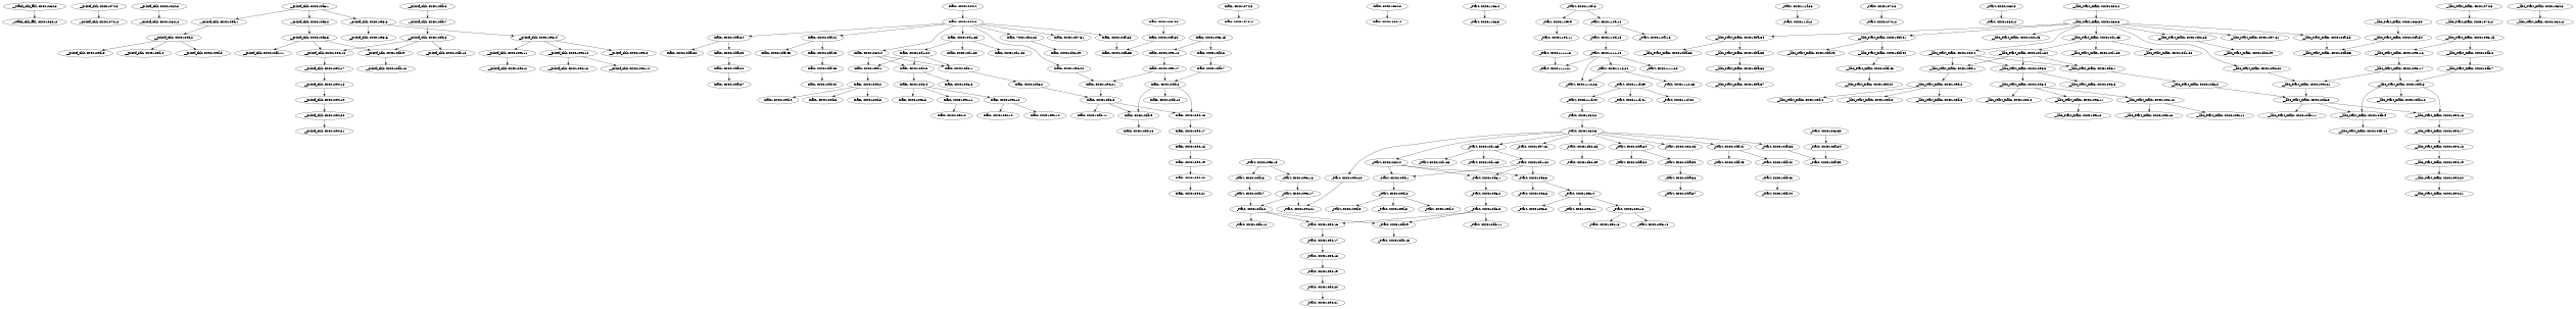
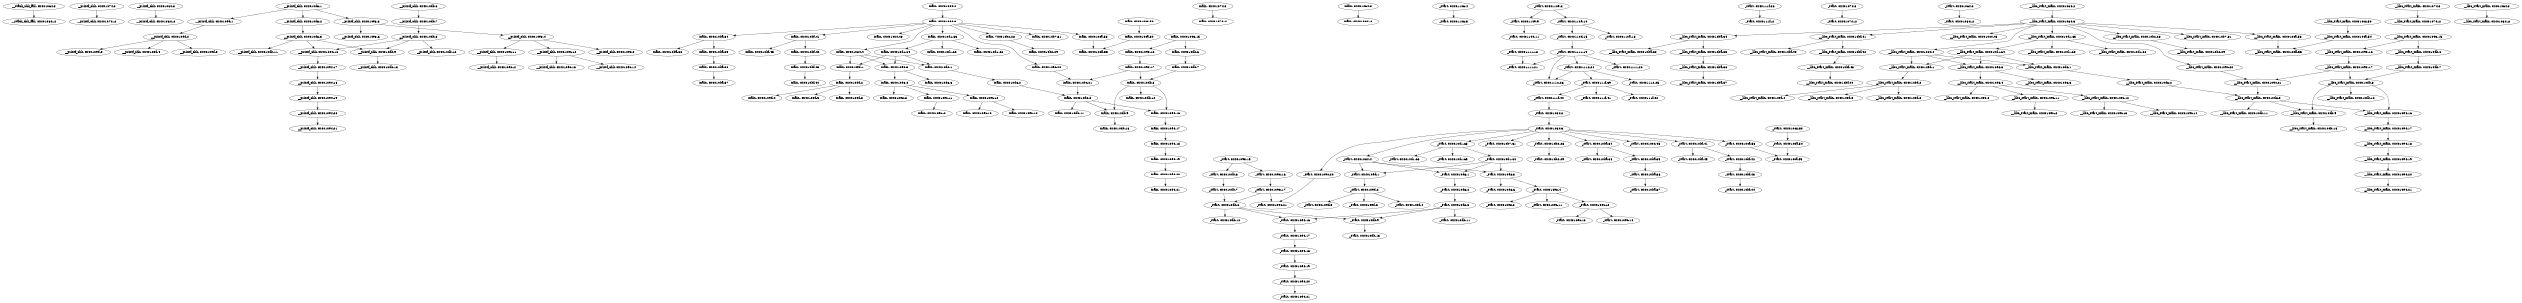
  strict digraph {
    n1 [label="__stack_chk_fail: 0x401064:3"]
    n2 [label="__stack_chk_fail: 0x401064:-2"]
    n3 [label="__printf_chk: 0x401074:3"]
    n4 [label="__printf_chk: 0x401074:-2"]
    n5 [label="__printf_chk: 0x401064:3"]
    n6 [label="__printf_chk: 0x401064:-2"]
    n7 [label="__printf_chk: 0x4010ed:1"]
    n8 [label="__printf_chk: 0x4010ed:2"]
    n9 [label="__printf_chk: 0x4010ed:3"]
    n10 [label="__printf_chk: 0x4010ed:4"]
    n11 [label="__printf_chk: 0x4010ed:5"]
    n12 [label="__printf_chk: 0x4010d6:1"]
    n13 [label="__printf_chk: 0x4010d6:2"]
    n14 [label="__printf_chk: 0x4010e8:3"]
    n15 [label="__printf_chk: 0x4010d6:3"]
    n16 [label="__printf_chk: 0x4010e8:4"]
    n17 [label="__printf_chk: 0x4010e8:6"]
    n18 [label="__printf_chk: 0x4010db:9"]
    n19 [label="__printf_chk: 0x4010db:11"]
    n20 [label="__printf_chk: 0x4010e4:16"]
    n21 [label="__printf_chk: 0x4010e8:8"]
    n22 [label="__printf_chk: 0x4010ec:11"]
    n23 [label="__printf_chk: 0x4010ec:12"]
    n24 [label="__printf_chk: 0x4010db:13"]
    n25 [label="__printf_chk: 0x4010e4:17"]
    n26 [label="__printf_chk: 0x4010e4:18"]
    n27 [label="__printf_chk: 0x4010db:6"]
    n28 [label="__printf_chk: 0x4010db:7"]
    n29 [label="__printf_chk: 0x4010db:8"]
    n30 [label="__printf_chk: 0x4010db:12"]
    n31 [label="__printf_chk: 0x4010e4:19"]
    n32 [label="__printf_chk: 0x4010e4:20"]
    n33 [label="__printf_chk: 0x4010e4:21"]
    n34 [label="__printf_chk: 0x4010ec:-2"]
    n35 [label="__printf_chk: 0x4010ec:13"]
    n36 [label="__printf_chk: 0x4010ec:14"]
    n37 [label="main: 0x401084:2"]
    n38 [label="main: 0x401084:3"]
    n39 [label="main: 0x401084:4"]
    n40 [label="main: 0x40109c:20"]
    n41 [label="main: 7x4010b2:28"]
    n42 [label="main: 0x4010b7:31"]
    n43 [label="main: 0x4010ba:34"]
    n44 [label="main: 0x4010bf:41"]
+   n45 [label="main: 0x4010c4:48"]
    n46 [label="main: 0x4010ca:53"]
    n47 [label="main: 0x4010d1:63"]
    n48 [label="main: 0x4010d6:1"]
    n49 [label="main: 0x4010e8:3"]
    n50 [label="main: 0x4010ed:1"]
    n51 [label="main: 0x40109c:21"]
    n52 [label="main: 0x4010b2:29"]
    n53 [label="main: 0x4010ba:35"]
    n54 [label="main: 0x4010ba:38"]
    n55 [label="main: 0x4010bf:42"]
    n56 [label="main: 0x4010bf:45"]
    n57 [label="main: 0x4010ca:55"]
    n58 [label="main: 0x4010d1:64"]
    n59 [label="main: 0x4010d1:65"]
    n60 [label="main: 0x4010d1:66"]
    n61 [label="main: 0x4010d6:2"]
    n62 [label="main: 0x4010e8:4"]
    n63 [label="main: 0x4010e8:6"]
    n64 [label="main: 0x4010ed:2"]
    n65 [label="main: 0x4010d6:3"]
    n66 [label="main: 0x4010ba:36"]
    n67 [label="main: 0x4010bf:43"]
    n68 [label="main: 0x4010e8:8"]
    n69 [label="main: 0x4010ec:11"]
    n70 [label="main: 0x4010ec:12"]
    n71 [label="main: 0x4010ed:3"]
    n72 [label="main: 0x4010ed:4"]
    n73 [label="main: 0x4010ed:5"]
    n74 [label="main: 0x401093:15"]
    n75 [label="main: 0x401093:16"]
    n76 [label="main: 0x4010db:6"]
    n77 [label="main: 0x401093:17"]
    n78 [label="main: 0x4010db:7"]
    n79 [label="main: 0x4010db:8"]
    n80 [label="main: 0x4010db:9"]
    n81 [label="main: 0x4010e4:16"]
    n82 [label="main: 0x4010db:12"]
    n83 [label="main: 0x4010db:11"]
    n84 [label="main: 0x4010db:13"]
    n85 [label="main: 0x4010e4:17"]
    n86 [label="main: 0x4010ba:37"]
    n87 [label="main: 0x4010bf:44"]
    n88 [label="main: 0x4010c8:50"]
    n89 [label="main: 0x4010ca:54"]
    n90 [label="main: 0x401074:3"]
    n91 [label="main: 0x401074:-2"]
    n92 [label="main: 0x4010e4:18"]
    n93 [label="main: 0x4010e4:19"]
    n94 [label="main: 0x4010e4:20"]
    n95 [label="main: 0x4010e4:21"]
    n96 [label="main: 0x4010ec:-2"]
    n97 [label="main: 0x4010ec:13"]
    n98 [label="main: 0x4010ec:14"]
    n99 [label="main: 0x401064:3"]
    n100 [label="main: 0x401064:-2"]
    n101 [label="_start: 0x401106:4"]
    n102 [label="_start: 0x401106:5"]
    n103 [label="_start: 0x401109:8"]
    n104 [label="_start: 0x401109:9"]
    n105 [label="_start: 0x401109:10"]
    n106 [label="_start: 0x401109:11"]
    n107 [label="_start: 0x40110a:13"]
    n108 [label="_start: 0x40110d:15"]
    n109 [label="_start: 0x401111:19"]
    n110 [label="_start: 0x401111:20"]
    n111 [label="_start: 0x401111:21"]
    n112 [label="_start: 0x401112:24"]
    n113 [label="_start: 0x401112:26"]
    n114 [label="_start: 0x401112:25"]
    n115 [label="_start: 0x40111f:39"]
    n116 [label="_start: 0x40111f:40"]
    n117 [label="_start: 0x40111f:41"]
    n118 [label="_start: 0x40111f:42"]
    n119 [label="_start: 0x401111:18"]
    n120 [label="_start: 0x401084:2"]
    n121 [label="_start: 0x401084:3"]
    n122 [label="_start: 0x401084:4"]
    n123 [label="_start: 0x40109c:20"]
    n124 [label="_start: 0x4010b2:28"]
    n125 [label="_start: 0x4010b7:31"]
    n126 [label="_start: 0x4010ba:34"]
    n127 [label="_start: 0x4010bf:41"]
    n128 [label="_start: 0x4010c4:48"]
    n129 [label="_start: 0x4010ca:53"]
    n130 [label="_start: 0x4010d1:63"]
    n131 [label="_start: 0x40111f:38"]
    n132 [label="_start: 0x40111f:-2"]
    n133 [label="_start: 0x4010d6:1"]
    n134 [label="_start: 0x4010e8:3"]
    n135 [label="_start: 0x4010ed:1"]
    n136 [label="_start: 0x40109c:21"]
    n137 [label="_start: 0x4010b2:29"]
    n138 [label="_start: 0x4010ba:35"]
    n139 [label="_start: 0x4010ba:38"]
    n140 [label="_start: 0x4010bf:42"]
    n141 [label="_start: 0x4010bf:45"]
    n142 [label="_start: 0x4010ca:55"]
    n143 [label="_start: 0x4010d1:64"]
    n144 [label="_start: 0x4010d1:65"]
    n145 [label="_start: 0x4010d1:66"]
    n146 [label="_start: 0x4010d6:2"]
    n147 [label="_start: 0x4010e8:4"]
    n148 [label="_start: 0x4010e8:6"]
    n149 [label="_start: 0x4010ed:2"]
    n150 [label="_start: 0x4010ba:36"]
    n151 [label="_start: 0x4010bf:43"]
    n152 [label="_start: 0x4010d6:3"]
    n153 [label="_start: 0x4010e8:8"]
    n154 [label="_start: 0x4010ec:11"]
    n155 [label="_start: 0x4010ec:12"]
    n156 [label="_start: 0x4010ed:3"]
    n157 [label="_start: 0x4010ed:4"]
    n158 [label="_start: 0x4010ed:5"]
    n159 [label="_start: 0x401093:15"]
    n160 [label="_start: 0x401093:16"]
    n161 [label="_start: 0x4010db:6"]
    n162 [label="_start: 0x401093:17"]
    n163 [label="_start: 0x4010db:7"]
    n164 [label="_start: 0x4010db:8"]
    n165 [label="_start: 0x4010db:9"]
    n166 [label="_start: 0x4010e4:16"]
    n167 [label="_start: 0x4010db:12"]
    n168 [label="_start: 0x4010db:13"]
    n169 [label="_start: 0x4010e4:17"]
    n170 [label="_start: 0x4010ba:37"]
    n171 [label="_start: 0x4010bf:44"]
    n172 [label="_start: 0x4010c8:50"]
    n173 [label="_start: 0x4010ca:54"]
    n174 [label="_start: 0x401074:3"]
    n175 [label="_start: 0x401074:-2"]
    n176 [label="_start: 0x4010db:11"]
    n177 [label="_start: 0x4010e4:18"]
    n178 [label="_start: 0x4010e4:19"]
    n179 [label="_start: 0x4010e4:20"]
    n180 [label="_start: 0x4010e4:21"]
    n181 [label="_start: 0x4010ec:13"]
    n182 [label="_start: 0x4010ec:14"]
    n183 [label="_start: 0x401064:3"]
    n184 [label="_start: 0x401064:-2"]
    n185 [label="__libc_start_main: 0x401084:2"]
    n186 [label="__libc_start_main: 0x401084:3"]
    n187 [label="__libc_start_main: 0x401084:4"]
    n188 [label="__libc_start_main: 0x40109c:20"]
    n189 [label="__libc_start_main: 0x4010b2:28"]
    n190 [label="__libc_start_main: 0x4010b7:31"]
    n191 [label="__libc_start_main: 0x4010ba:34"]
    n192 [label="__libc_start_main: 0x4010bf:41"]
    n193 [label="__libc_start_main: 0x4010c4:48"]
    n194 [label="__libc_start_main: 0x4010ca:53"]
    n195 [label="__libc_start_main: 0x4010d1:63"]
    n196 [label="__libc_start_main: 0x4010d6:1"]
    n197 [label="__libc_start_main: 0x4010e8:3"]
    n198 [label="__libc_start_main: 0x4010ed:1"]
    n199 [label="__libc_start_main: 0x40109c:21"]
    n200 [label="__libc_start_main: 0x4010b2:29"]
    n201 [label="__libc_start_main: 0x4010ba:35"]
    n202 [label="__libc_start_main: 0x4010ba:38"]
    n203 [label="__libc_start_main: 0x4010bf:42"]
    n204 [label="__libc_start_main: 0x4010bf:45"]
    n205 [label="__libc_start_main: 8x4010ca:55"]
    n206 [label="__libc_start_main: 0x4010d1:64"]
    n207 [label="__libc_start_main: 0x4010d1:65"]
    n208 [label="__libc_start_main: 0x4010d1:66"]
    n209 [label="__libc_start_main: 0x4010d6:2"]
    n210 [label="__libc_start_main: 0x4010e8:4"]
    n211 [label="__libc_start_main: 0x4010e8:6"]
    n212 [label="__libc_start_main: 0x4010ed:2"]
    n213 [label="__libc_start_main: 0x4010d6:3"]
    n214 [label="__libc_start_main: 0x4010ba:36"]
    n215 [label="__libc_start_main: 0x4010bf:43"]
    n216 [label="__libc_start_main: 0x4010e8:8"]
    n217 [label="__libc_start_main: 0x4010ec:11"]
    n218 [label="__libc_start_main: 0x4010ec:12"]
    n219 [label="__libc_start_main: 0x4010ed:3"]
    n220 [label="__libc_start_main: 0x4010ed:4"]
    n221 [label="__libc_start_main: 0x4010ed:5"]
    n222 [label="__libc_start_main: 0x401093:15"]
    n223 [label="__libc_start_main: 0x401093:16"]
    n224 [label="__libc_start_main: 0x4010db:6"]
    n225 [label="__libc_start_main: 0x401093:17"]
    n226 [label="__libc_start_main: 0x4010db:7"]
    n227 [label="__libc_start_main: 0x4010db:8"]
    n228 [label="__libc_start_main: 0x4010db:9"]
    n229 [label="__libc_start_main: 0x4010e4:16"]
    n230 [label="__libc_start_main: 0x4010db:12"]
    n231 [label="__libc_start_main: 0x4010db:11"]
    n232 [label="__libc_start_main: 0x4010db:13"]
    n233 [label="__libc_start_main: 0x4010e4:17"]
    n234 [label="__libc_start_main: 0x4010ba:37"]
    n235 [label="__libc_start_main: 0x4010bf:44"]
    n236 [label="__libc_start_main: 0x4010c8:50"]
    n237 [label="__libc_start_main: 0x4010ca:54"]
    n238 [label="__libc_start_main: 0x401074:3"]
    n239 [label="__libc_start_main: 0x401074:-2"]
    n240 [label="__libc_start_main: 0x4010e4:18"]
    n241 [label="__libc_start_main: 0x4010e4:19"]
    n242 [label="__libc_start_main: 0x4010e4:20"]
    n243 [label="__libc_start_main: 0x4010e4:21"]
    n244 [label="__libc_start_main: 0x4010ec:-2"]
    n245 [label="__libc_start_main: 0x4010ec:13"]
    n246 [label="__libc_start_main: 0x4010ec:14"]
    n247 [label="__libc_start_main: 0x401064:3"]
    n248 [label="__libc_start_main: 0x401064:-2"]
    n1 -> n2
    n3 -> n4
    n5 -> n6
    n7 -> n8
    n8 -> n9
    n8 -> n10
    n8 -> n11
    n12 -> n7
    n12 -> n13
    n12 -> n14
    n13 -> n15
    n14 -> n16
    n14 -> n17
    n15 -> n18
    n15 -> n19
    n15 -> n20
    n16 -> n21
    n16 -> n22
    n16 -> n23
    n18 -> n24
    n20 -> n25
    n22 -> n34
    n23 -> n35
    n23 -> n36
    n25 -> n26
    n26 -> n31
    n27 -> n28
    n28 -> n29
    n29 -> n18
    n29 -> n20
    n29 -> n30
    n31 -> n32
    n32 -> n33
    n37 -> n38
    n38 -> n39
    n38 -> n40
    n38 -> n41
    n38 -> n42
    n38 -> n43
    n38 -> n44
+   n38 -> n45
    n38 -> n46
    n38 -> n47
    n39 -> n48
    n39 -> n49
    n39 -> n50
    n40 -> n51
    n41 -> n52
    n43 -> n53
    n43 -> n54
    n44 -> n55
    n44 -> n56
    n46 -> n57
    n47 -> n58
    n47 -> n59
    n47 -> n60
    n48 -> n61
    n49 -> n62
    n49 -> n63
    n50 -> n64
    n51 -> n65
    n53 -> n66
    n55 -> n67
    n58 -> n48
    n58 -> n49
    n58 -> n50
    n61 -> n65
    n62 -> n68
    n62 -> n69
    n62 -> n70
    n64 -> n71
    n64 -> n72
    n64 -> n73
    n65 -> n80
    n65 -> n81
    n65 -> n83
    n66 -> n86
    n67 -> n87
    n69 -> n96
    n70 -> n97
    n70 -> n98
    n74 -> n75
    n74 -> n76
    n75 -> n77
    n76 -> n78
    n77 -> n51
    n77 -> n79
    n78 -> n79
    n79 -> n80
    n79 -> n81
    n79 -> n82
    n80 -> n84
    n81 -> n85
    n85 -> n92
    n88 -> n89
    n89 -> n57
    n90 -> n91
    n92 -> n93
    n93 -> n94
    n94 -> n95
    n99 -> n100
    n101 -> n102
    n103 -> n104
    n103 -> n105
    n104 -> n106
    n105 -> n107
    n105 -> n108
    n108 -> n109
    n109 -> n110
    n109 -> n111
    n109 -> n112
    n109 -> n113
    n112 -> n113
    n112 -> n114
+   n112 -> n115
    n115 -> n116
    n115 -> n117
    n115 -> n118
    n116 -> n120
    n119 -> n111
    n120 -> n121
    n121 -> n122
    n121 -> n123
    n121 -> n124
    n121 -> n125
    n121 -> n126
    n121 -> n127
    n121 -> n128
    n121 -> n129
    n121 -> n130
    n122 -> n133
    n122 -> n134
    n122 -> n135
    n123 -> n136
    n124 -> n137
    n126 -> n138
    n126 -> n139
    n127 -> n140
    n127 -> n141
    n129 -> n142
    n130 -> n143
    n130 -> n144
    n130 -> n145
    n131 -> n132
    n133 -> n146
    n134 -> n147
    n134 -> n148
    n135 -> n149
    n138 -> n150
+   n140 -> n151
    n143 -> n133
    n143 -> n134
    n143 -> n135
    n146 -> n152
    n147 -> n153
    n147 -> n154
    n147 -> n155
    n149 -> n156
    n149 -> n157
    n149 -> n158
    n150 -> n170
    n151 -> n171
    n152 -> n165
    n152 -> n166
    n152 -> n176
    n155 -> n181
    n155 -> n182
    n159 -> n160
    n159 -> n161
    n160 -> n162
    n161 -> n163
    n162 -> n136
    n162 -> n164
    n163 -> n164
    n164 -> n165
    n164 -> n166
    n164 -> n167
    n165 -> n168
    n166 -> n169
    n169 -> n177
    n172 -> n173
    n173 -> n142
    n174 -> n175
    n177 -> n178
    n178 -> n179
    n179 -> n180
    n183 -> n184
    n185 -> n186
    n186 -> n187
    n186 -> n188
    n186 -> n189
    n186 -> n190
    n186 -> n191
    n186 -> n192
    n186 -> n193
    n186 -> n194
    n186 -> n195
    n187 -> n196
    n187 -> n197
    n187 -> n198
    n188 -> n199
    n189 -> n200
    n191 -> n201
    n191 -> n202
    n192 -> n203
    n192 -> n204
    n194 -> n205
    n195 -> n206
    n195 -> n207
    n195 -> n208
    n196 -> n209
    n197 -> n210
    n197 -> n211
    n198 -> n212
    n199 -> n213
    n201 -> n214
    n203 -> n215
    n206 -> n196
    n206 -> n197
    n206 -> n198
    n209 -> n213
    n210 -> n216
    n210 -> n217
    n210 -> n218
    n212 -> n219
    n212 -> n220
    n212 -> n221
    n213 -> n228
    n213 -> n229
    n213 -> n231
    n214 -> n234
    n215 -> n235
    n217 -> n244
    n218 -> n245
    n218 -> n246
    n222 -> n223
    n222 -> n224
    n223 -> n225
    n224 -> n226
    n225 -> n199
    n225 -> n227
    n226 -> n227
    n227 -> n228
    n227 -> n229
    n227 -> n230
    n228 -> n232
    n229 -> n233
    n233 -> n240
    n236 -> n237
    n237 -> n205
    n238 -> n239
    n240 -> n241
    n241 -> n242
    n242 -> n243
    n247 -> n248
  }
